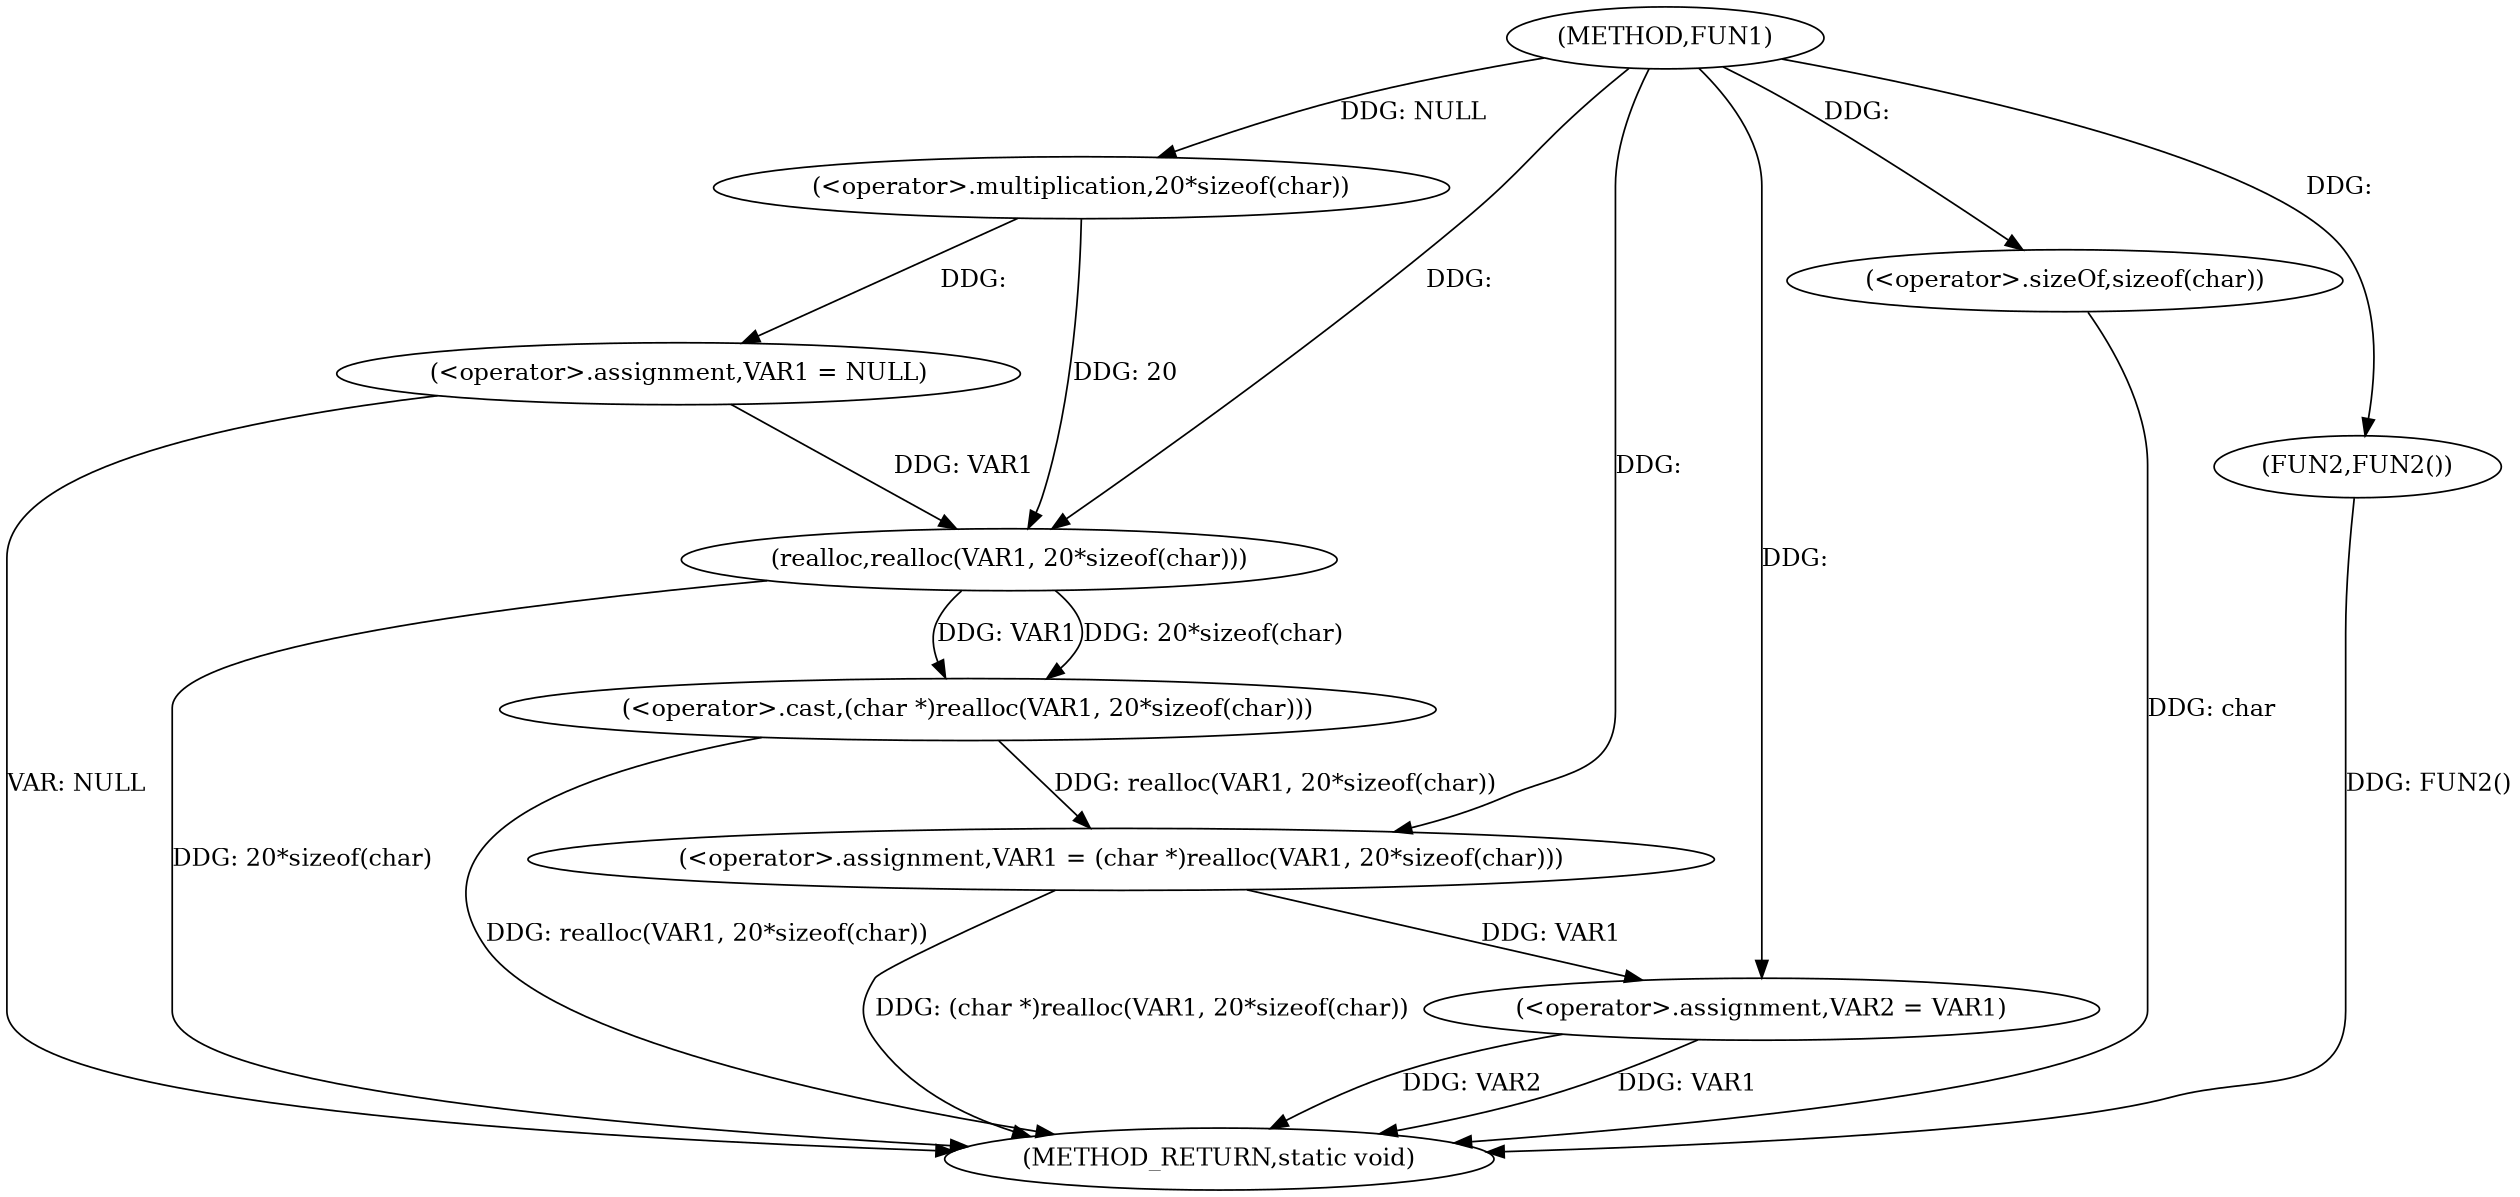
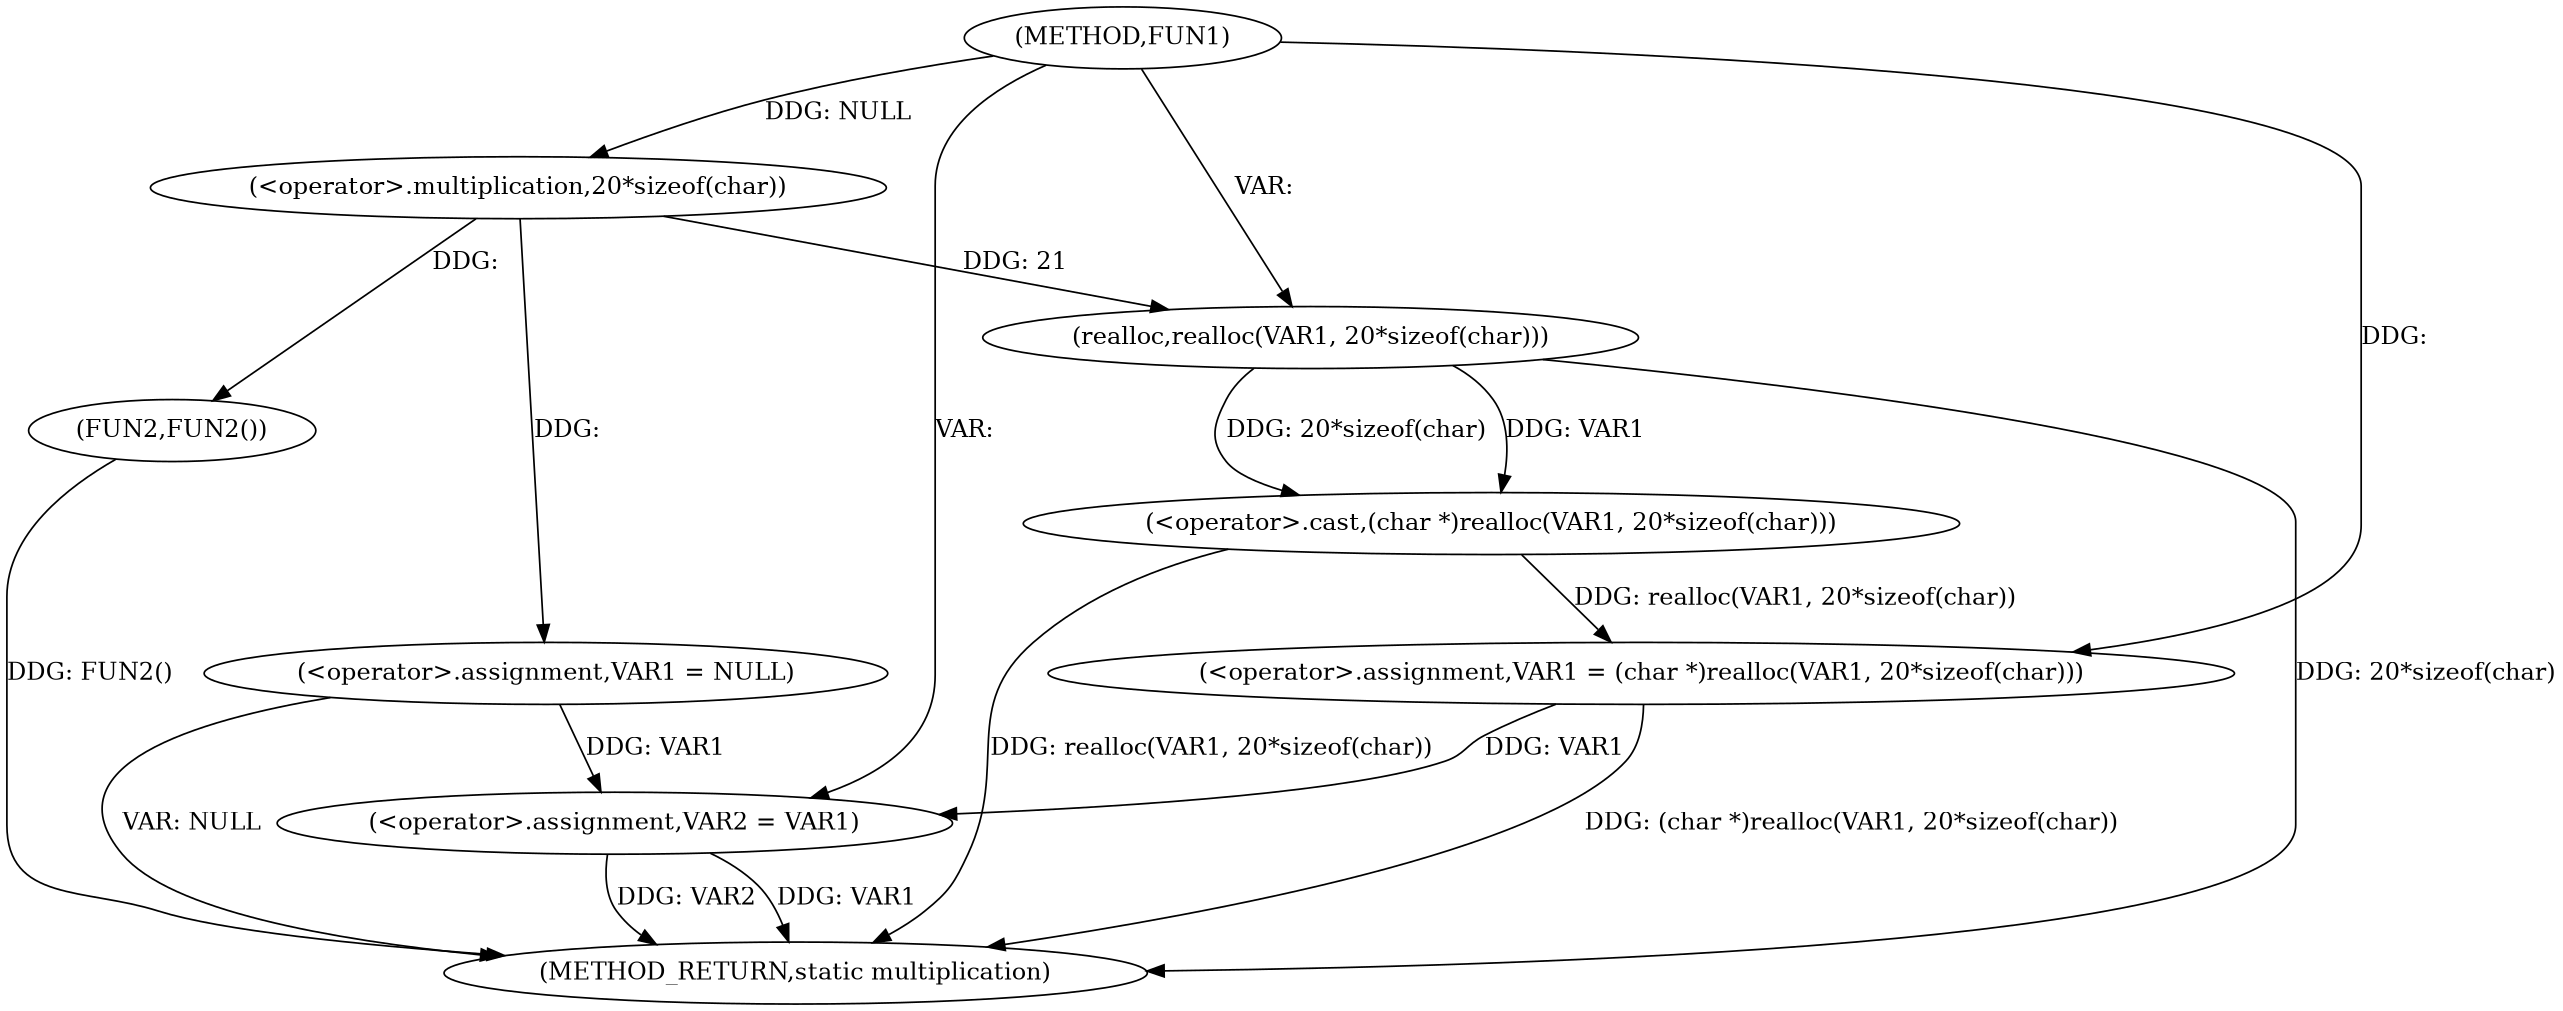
  digraph {
    n1 [label="(METHOD,FUN1)"]
    n2 [label="(<operator>.assignment,VAR1 = (char *)realloc(VAR1, 20*sizeof(char)))"]
    n3 [label="(realloc,realloc(VAR1, 20*sizeof(char)))"]
    n4 [label="(<operator>.multiplication,20*sizeof(char))"]
-   n5 [label="(<operator>.sizeOf,sizeof(char))"]
    n6 [label="(<operator>.assignment,VAR2 = VAR1)"]
    n7 [label="(FUN2,FUN2())"]
    n8 [label="(<operator>.assignment,VAR1 = NULL)"]
-   n9 [label="(METHOD_RETURN,static void)"]
+   n9 [label="(METHOD_RETURN,static multiplication)"]
    n10 [label="(<operator>.cast,(char *)realloc(VAR1, 20*sizeof(char)))"]
    n1 -> n2 [label="DDG: "]
-   n1 -> n3 [label="DDG: "]
+   n1 -> n3 [label="VAR: "]
    n1 -> n4 [label="DDG: NULL"]
-   n1 -> n5 [label="DDG: "]
-   n1 -> n6 [label="DDG: "]
-   n1 -> n7 [label="DDG: "]
+   n1 -> n6 [label="VAR: "]
+   n4 -> n7 [label="DDG: "]
    n2 -> n6 [label="DDG: VAR1"]
    n2 -> n9 [label="DDG: (char *)realloc(VAR1, 20*sizeof(char))"]
    n3 -> n9 [label="DDG: 20*sizeof(char)"]
    n3 -> n10 [label="DDG: VAR1"]
    n3 -> n10 [label="DDG: 20*sizeof(char)"]
-   n4 -> n3 [label="DDG: 20"]
+   n4 -> n3 [label="DDG: 21"]
    n4 -> n8 [label="DDG: "]
-   n5 -> n9 [label="DDG: char"]
    n6 -> n9 [label="DDG: VAR2"]
    n6 -> n9 [label="DDG: VAR1"]
    n7 -> n9 [label="DDG: FUN2()"]
-   n8 -> n3 [label="DDG: VAR1"]
+   n8 -> n6 [label="DDG: VAR1"]
    n8 -> n9 [label="VAR: NULL"]
    n10 -> n2 [label="DDG: realloc(VAR1, 20*sizeof(char))"]
    n10 -> n9 [label="DDG: realloc(VAR1, 20*sizeof(char))"]
  }
